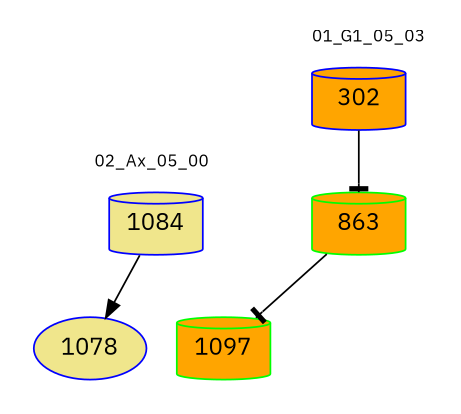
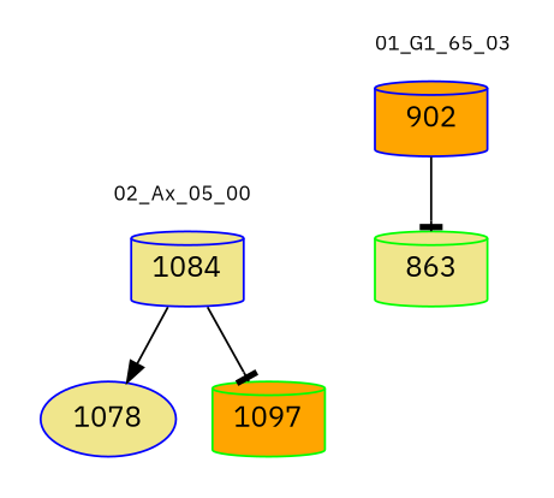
  digraph {
    fontname="IBM Plex Sans"
    node [color=blue fillcolor=orange fontname="IBM Plex Sans" shape=cylinder style=filled]
    edge [arrowhead=tee color=black fontname="IBM Plex Sans"]
    n1 [fillcolor=khaki label=1084]
    n2 [fillcolor=khaki label=1078 shape=ellipse]
    n3 [color=green label=1097]
-   n4 [label=302]
-   n5 [color=green label=863]
+   n4 [label=902]
+   n5 [color=green fillcolor=khaki label=863]
    subgraph cluster_1 {
      color=white
      fontsize=10
      label="02_Ax_05_00"
      n1
      n2
      n3
    }
    subgraph cluster_2 {
      color=white
      fontsize=10
-     label="01_G1_05_03"
+     label="01_G1_65_03"
      n4
      n5
    }
    n1 -> n2 [arrowhead=normal]
-   n5 -> n3
+   n1 -> n3
    n4 -> n5
  }
